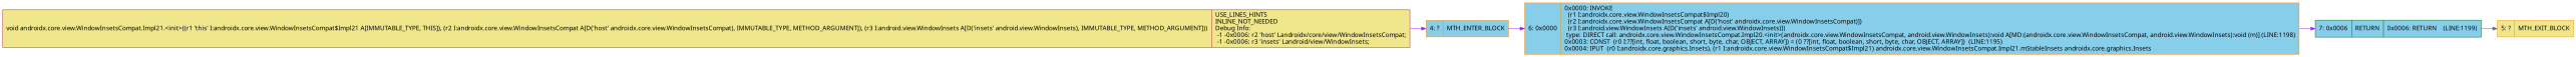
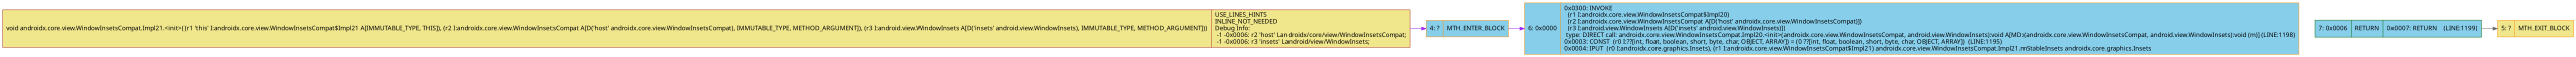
  digraph {
    fontname="Noto Sans"
    rankdir=LR
    node [color=darkorange fillcolor=skyblue fontname="Noto Sans" shape=record style=filled]
    edge [color=purple fontname="Noto Sans"]
    n1 [label="{4\:\ ?|MTH_ENTER_BLOCK\l}"]
-   n2 [label="{6\:\ 0x0000|0x0000: INVOKE  \l  (r1 I:androidx.core.view.WindowInsetsCompat$Impl20)\l  (r2 I:androidx.core.view.WindowInsetsCompat A[D('host' androidx.core.view.WindowInsetsCompat)])\l  (r3 I:android.view.WindowInsets A[D('insets' android.view.WindowInsets)])\l type: DIRECT call: androidx.core.view.WindowInsetsCompat.Impl20.\<init\>(androidx.core.view.WindowInsetsCompat, android.view.WindowInsets):void A[MD:(androidx.core.view.WindowInsetsCompat, android.view.WindowInsets):void (m)] (LINE:1198)\l0x0003: CONST  (r0 I:??[int, float, boolean, short, byte, char, OBJECT, ARRAY]) = (0 ??[int, float, boolean, short, byte, char, OBJECT, ARRAY])  (LINE:1195)\l0x0004: IPUT  (r0 I:androidx.core.graphics.Insets), (r1 I:androidx.core.view.WindowInsetsCompat$Impl21) androidx.core.view.WindowInsetsCompat.Impl21.mStableInsets androidx.core.graphics.Insets \l}"]
-   n3 [color=darkgreen label="{7\:\ 0x0006|RETURN\l|0x0006: RETURN    (LINE:1199)\l}"]
+   n2 [label="{6\:\ 0x0000|0x0300: INVOKE  \l  (r1 I:androidx.core.view.WindowInsetsCompat$Impl20)\l  (r2 I:androidx.core.view.WindowInsetsCompat A[D('host' androidx.core.view.WindowInsetsCompat)])\l  (r3 I:android.view.WindowInsets A[D('insets' android.view.WindowInsets)])\l type: DIRECT call: androidx.core.view.WindowInsetsCompat.Impl20.\<init\>(androidx.core.view.WindowInsetsCompat, android.view.WindowInsets):void A[MD:(androidx.core.view.WindowInsetsCompat, android.view.WindowInsets):void (m)] (LINE:1198)\l0x0003: CONST  (r0 I:??[int, float, boolean, short, byte, char, OBJECT, ARRAY]) = (0 ??[int, float, boolean, short, byte, char, OBJECT, ARRAY])  (LINE:1195)\l0x0004: IPUT  (r0 I:androidx.core.graphics.Insets), (r1 I:androidx.core.view.WindowInsetsCompat$Impl21) androidx.core.view.WindowInsetsCompat.Impl21.mStableInsets androidx.core.graphics.Insets \l}"]
+   n3 [color=darkgreen label="{7\:\ 0x0006|RETURN\l|0x0007: RETURN    (LINE:1199)\l}"]
    n4 [fillcolor=khaki label="{5\:\ ?|MTH_EXIT_BLOCK\l}"]
    n5 [color=brown fillcolor=khaki label="{void androidx.core.view.WindowInsetsCompat.Impl21.\<init\>((r1 'this' I:androidx.core.view.WindowInsetsCompat$Impl21 A[IMMUTABLE_TYPE, THIS]), (r2 I:androidx.core.view.WindowInsetsCompat A[D('host' androidx.core.view.WindowInsetsCompat), IMMUTABLE_TYPE, METHOD_ARGUMENT]), (r3 I:android.view.WindowInsets A[D('insets' android.view.WindowInsets), IMMUTABLE_TYPE, METHOD_ARGUMENT]))  | USE_LINES_HINTS\lINLINE_NOT_NEEDED\lDebug Info:\l  \-1 \-0x0006: r2 'host' Landroidx\/core\/view\/WindowInsetsCompat;\l  \-1 \-0x0006: r3 'insets' Landroid\/view\/WindowInsets;\l}"]
    n1 -> n2
-   n2 -> n3
    n3 -> n4 [color=gray40]
    n5 -> n1
  }
